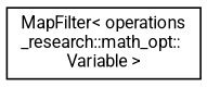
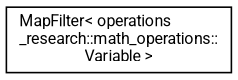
  digraph {
    rankdir=LR
    fontname=Roboto
-   n1 [color=black fillcolor=white fontname=Roboto fontsize=10 height=0.2 label="MapFilter\< operations\l_research::math_opt::\lVariable \>" shape=record style=filled width=0.4]
+   n1 [color=black fillcolor=white fontname=Roboto fontsize=10 height=0.2 label="MapFilter\< operations\l_research::math_operations::\lVariable \>" shape=record style=filled width=0.4]
  }
